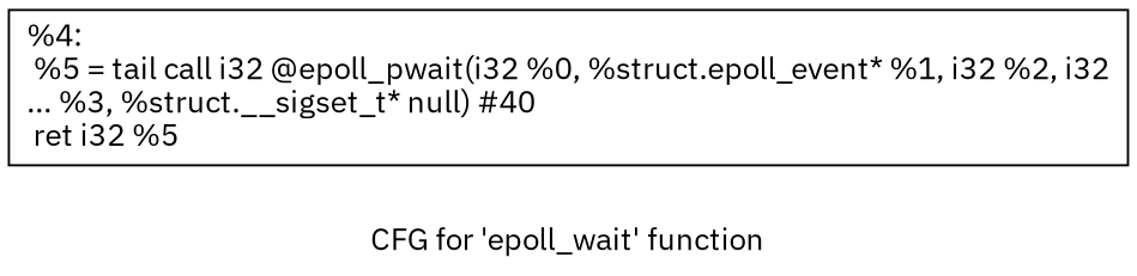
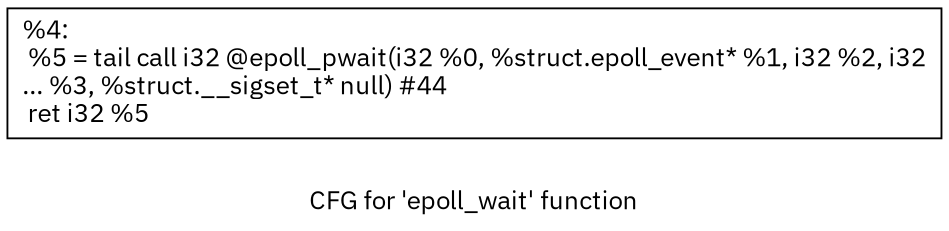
  digraph {
    label="CFG for 'epoll_wait' function"
    fontname="IBM Plex Sans"
-   n1 [label="{%4:\l  %5 = tail call i32 @epoll_pwait(i32 %0, %struct.epoll_event* %1, i32 %2, i32\l... %3, %struct.__sigset_t* null) #40\l  ret i32 %5\l}" shape=record fontname="IBM Plex Sans"]
+   n1 [label="{%4:\l  %5 = tail call i32 @epoll_pwait(i32 %0, %struct.epoll_event* %1, i32 %2, i32\l... %3, %struct.__sigset_t* null) #44\l  ret i32 %5\l}" shape=record fontname="IBM Plex Sans"]
  }
